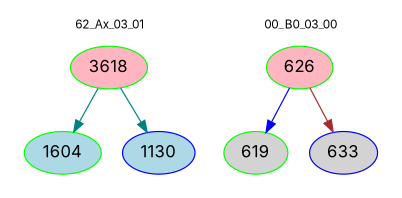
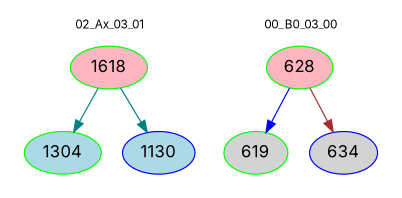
  digraph {
    fontname=Inter
    node [color=green fillcolor=lightpink fontname=Inter style=filled]
    edge [color=teal fontname=Inter]
-   n1 [label=3618]
-   n2 [fillcolor=lightblue label=1604]
+   n1 [label=1618]
+   n2 [fillcolor=lightblue label=1304]
    n3 [color=blue fillcolor=lightblue label=1130]
-   n4 [label=626]
+   n4 [label=628]
    n5 [fillcolor=lightgrey label=619]
-   n6 [color=blue fillcolor=lightgrey label=633]
+   n6 [color=blue fillcolor=lightgrey label=634]
    subgraph cluster_1 {
      color=white
      fontsize=10
-     label="62_Ax_03_01"
+     label="02_Ax_03_01"
      n1
      n2
      n3
    }
    subgraph cluster_2 {
      color=white
      fontsize=10
      label="00_B0_03_00"
      n4
      n5
      n6
    }
    n1 -> n2
    n1 -> n3
    n4 -> n5 [color=blue]
    n4 -> n6 [color=brown]
  }
